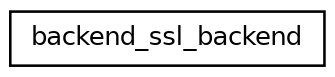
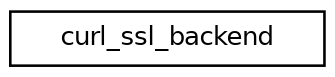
  digraph {
    rankdir=LR
-   n1 [color=black fillcolor=white fontname=Helvetica fontsize=10 height=0.2 label=backend_ssl_backend shape=record style=filled width=0.4]
+   n1 [color=black fillcolor=white fontname=Helvetica fontsize=10 height=0.2 label=curl_ssl_backend shape=record style=filled width=0.4]
  }
